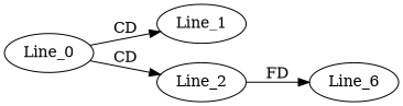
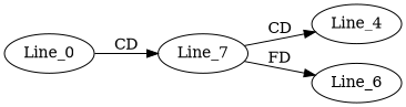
  digraph {
    rankdir=LR
    Line_0
-   Line_1
-   Line_2
+   Line_2 [label=Line_7]
+   Line_4
    n5 [label=Line_6]
-   Line_0 -> Line_1 [label=CD]
    Line_0 -> Line_2 [label=CD]
+   Line_2 -> Line_4 [label=CD]
    Line_2 -> n5 [label=FD]
  }
